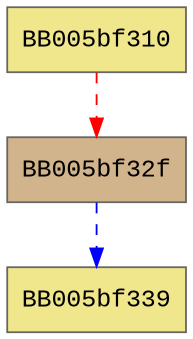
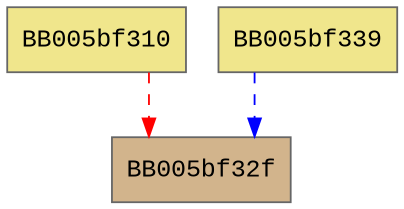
  digraph {
    fontname="Liberation Mono"
    splines=ortho
    node [color=gray40 fillcolor=khaki fontname="Liberation Mono" shape=box style=filled]
    edge [fontname="Liberation Mono" style=dashed]
    BB005bf32f [fillcolor=tan]
    BB005bf310
    BB005bf339
-   BB005bf32f -> BB005bf339 [color=blue]
+   BB005bf339 -> BB005bf32f [color=blue]
    BB005bf310 -> BB005bf32f [color=red]
  }
